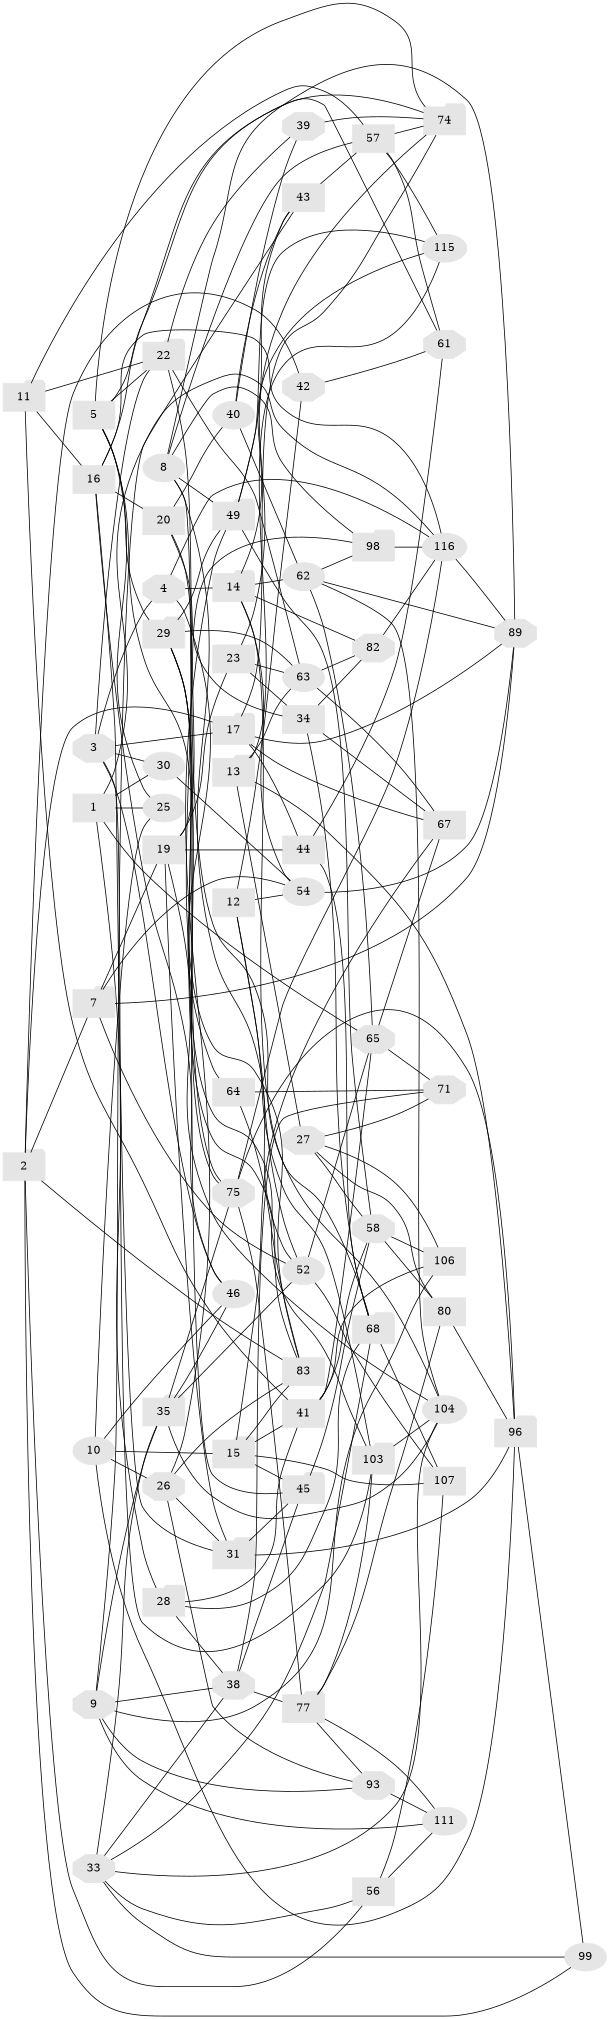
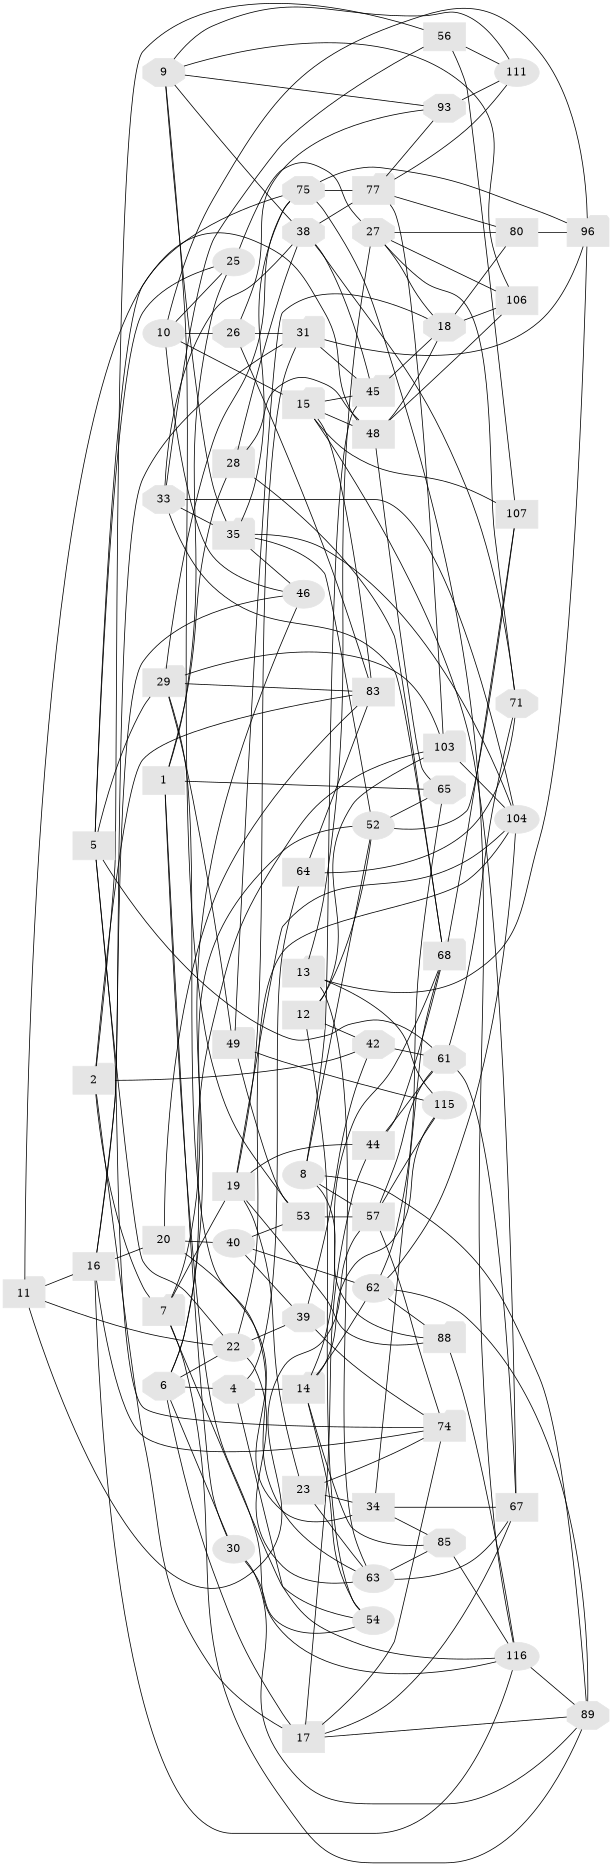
  graph {
    rankdir=LR
    node [color=gray90 shape=box style=filled]
    1 [super="+6"]
    25 [shape=ellipse super="+47"]
    28 [shape=folder]
    30 [shape=ellipse]
    65 [shape=octagon]
    116 [shape=ellipse super="+118"]
    27 [shape=octagon super="+84"]
    38 [shape=octagon super="+105"]
-   41 [super="+76"]
+   41 [super="+76" label=48]
    68 [shape=folder super="+73"]
    54 [shape=ellipse]
    89 [shape=octagon super="+90"]
    2 [shape=folder super="+48"]
    7 [shape=folder super="+66"]
    17 [shape=folder super="+51"]
    42 [shape=octagon super="+55"]
    56
    83 [super="+85"]
-   99 [shape=ellipse]
    19 [super="+94"]
    52 [shape=ellipse super="+70"]
    74 [shape=folder super="+87"]
    67 [super="+102"]
    44
    61 [shape=octagon super="+109"]
    111 [shape=ellipse]
    107
-   3 [shape=octagon super="+112"]
+   3 [shape=octagon super="+112" label=6]
    4 [shape=octagon]
-   22 [shape=folder super="+23"]
+   22 [shape=ellipse super="+23"]
    46 [shape=ellipse]
    103 [shape=folder super="+110"]
    14 [shape=folder super="+72"]
    64
    63 [shape=ellipse super="+91"]
    104 [shape=ellipse super="+108"]
    39 [shape=octagon]
    115 [shape=ellipse]
    62 [shape=ellipse super="+92"]
-   82 [shape=octagon]
+   82 [shape=octagon label=85]
    71 [shape=octagon]
    5 [super="+24"]
    29 [shape=folder super="+81"]
    75 [shape=octagon super="+117"]
    49 [shape=folder super="+95"]
    96 [shape=folder super="+100"]
    77 [shape=folder super="+86"]
    31 [shape=folder super="+36"]
-   98 [shape=folder]
+   98 [shape=folder label=88]
    n50 [label=23]
    45 [shape=folder]
    8 [shape=ellipse super="+114"]
    57 [super="+59"]
-   58 [shape=octagon super="+79"]
-   53 [label=43]
+   58 [shape=octagon super="+79" label=18]
+   53
    9 [shape=octagon super="+60"]
    35 [shape=folder super="+37"]
    93 [shape=octagon]
    106
    10 [shape=ellipse super="+18"]
    15 [shape=folder super="+78"]
    26 [shape=octagon super="+101"]
    16 [super="+32"]
    20
    11 [shape=folder]
    12 [super="+97"]
    80 [super="+88"]
    13 [shape=folder]
    34 [super="+113"]
    40 [shape=ellipse]
    33 [shape=octagon super="+50"]
    1 -- 25 [weight=2]
    1 -- 28
    1 -- 30
    1 -- 65
    1 -- 116
+   25 -- 27
    28 -- 38
    28 -- 41
    28 -- 68
    30 -- 54
-   54 -- 89
+   30 -- 89
    116 -- 89
    27 -- 71
    27 -- 58
    27 -- 106
    27 -- 80
    38 -- 71
    38 -- 77
    38 -- 45
    41 -- 65
    41 -- 58
    41 -- 106
    68 -- 107
    2 -- 7
    2 -- 17
    2 -- 42
    2 -- 56
    2 -- 83
-   2 -- 99
    7 -- 54
    7 -- 89
    7 -- 19
    7 -- 52
    17 -- 89
    17 -- 74
    17 -- 67
    17 -- 44
    42 -- 61
    56 -- 111
    56 -- 107
    19 -- 44
    19 -- 104
    19 -- 31
    19 -- 98
    19 -- n50
    52 -- 65
    52 -- 107
    44 -- 68
    44 -- 61
-   65 -- 67
-   65 -- 71
+   61 -- 67
+   61 -- 71
    3 -- 30
    3 -- 17
    3 -- 4
    3 -- 22
    3 -- 46
    3 -- 103
    4 -- 116
    4 -- 14
    4 -- 64
    22 -- 63
    22 -- 104
    22 -- 39
    103 -- 104
    14 -- 68
    14 -- 54
    14 -- 115
    14 -- 62
    14 -- 82
    64 -- 83
    64 -- 71
    63 -- 67
    63 -- 82
+   39 -- 42 [weight=2]
    39 -- 74
    62 -- 65
    62 -- 89
    62 -- 104
    62 -- 98
    82 -- 116
    5 -- 25
    5 -- 74
    5 -- 61
    5 -- 22
    5 -- 29
    5 -- 75
    29 -- 83
    29 -- 103
    29 -- 63
    29 -- 75
    29 -- 49
    75 -- 116
    75 -- 96
    75 -- 77
    49 -- 115
    49 -- 58
    49 -- 53
-   96 -- 99
    77 -- 111
    77 -- 103
    77 -- 93
    77 -- 80
    31 -- 96
    31 -- 45
    98 -- 116
    n50 -- 74
    n50 -- 63
    n50 -- 34
    45 -- 58
    8 -- 89
    8 -- 52
-   8 -- 49
    8 -- 98
    8 -- 45
    8 -- 57
    57 -- 74
    57 -- 61
    57 -- 115
    58 -- 106
    58 -- 80
    53 -- 57
    9 -- 38
    9 -- 111
    9 -- 53
    9 -- 35
    9 -- 93
    9 -- 106
    35 -- 52
    35 -- 46
    35 -- 104
    35 -- 75
    93 -- 111
    10 -- 25
    10 -- 46
    10 -- 96
    10 -- 15
    10 -- 26
    15 -- 41
    15 -- 83
    15 -- 67
    15 -- 107
    15 -- 45
    26 -- 83
-   26 -- 49
    26 -- 31
    26 -- 93
    16 -- 116
    16 -- 74
    16 -- 46
    16 -- 31
    16 -- 20
    20 -- 83
    20 -- 34
    20 -- 40
    11 -- 41
    11 -- 22
    11 -- 57
    11 -- 16
    12 -- 54
    12 -- 42
    12 -- 52
    12 -- 103
    80 -- 96
    13 -- 27
    13 -- 63
    13 -- 115
    13 -- 96
    34 -- 68
    34 -- 67
    34 -- 82
    40 -- 39
    40 -- 62
    40 -- 53
    33 -- 38
    33 -- 68
    33 -- 56
-   33 -- 99
    33 -- 104
    33 -- 35
  }
